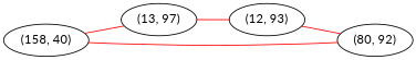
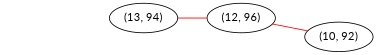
  graph {
    fontname=Lato
    rankdir=LR
    node [fontname=Lato]
    edge [color=red fontname=Lato weight=1]
-   "(13, 94)" [label="(13, 97)"]
-   "(12, 93)"
-   "(10, 92)" [label="(80, 92)"]
-   "(158, 40)"
+   "(13, 94)"
+   "(12, 93)" [label="(12, 96)"]
+   "(10, 92)"
    "(13, 94)" -- "(12, 93)"
    "(12, 93)" -- "(10, 92)"
-   "(158, 40)" -- "(13, 94)"
-   "(158, 40)" -- "(10, 92)"
  }
